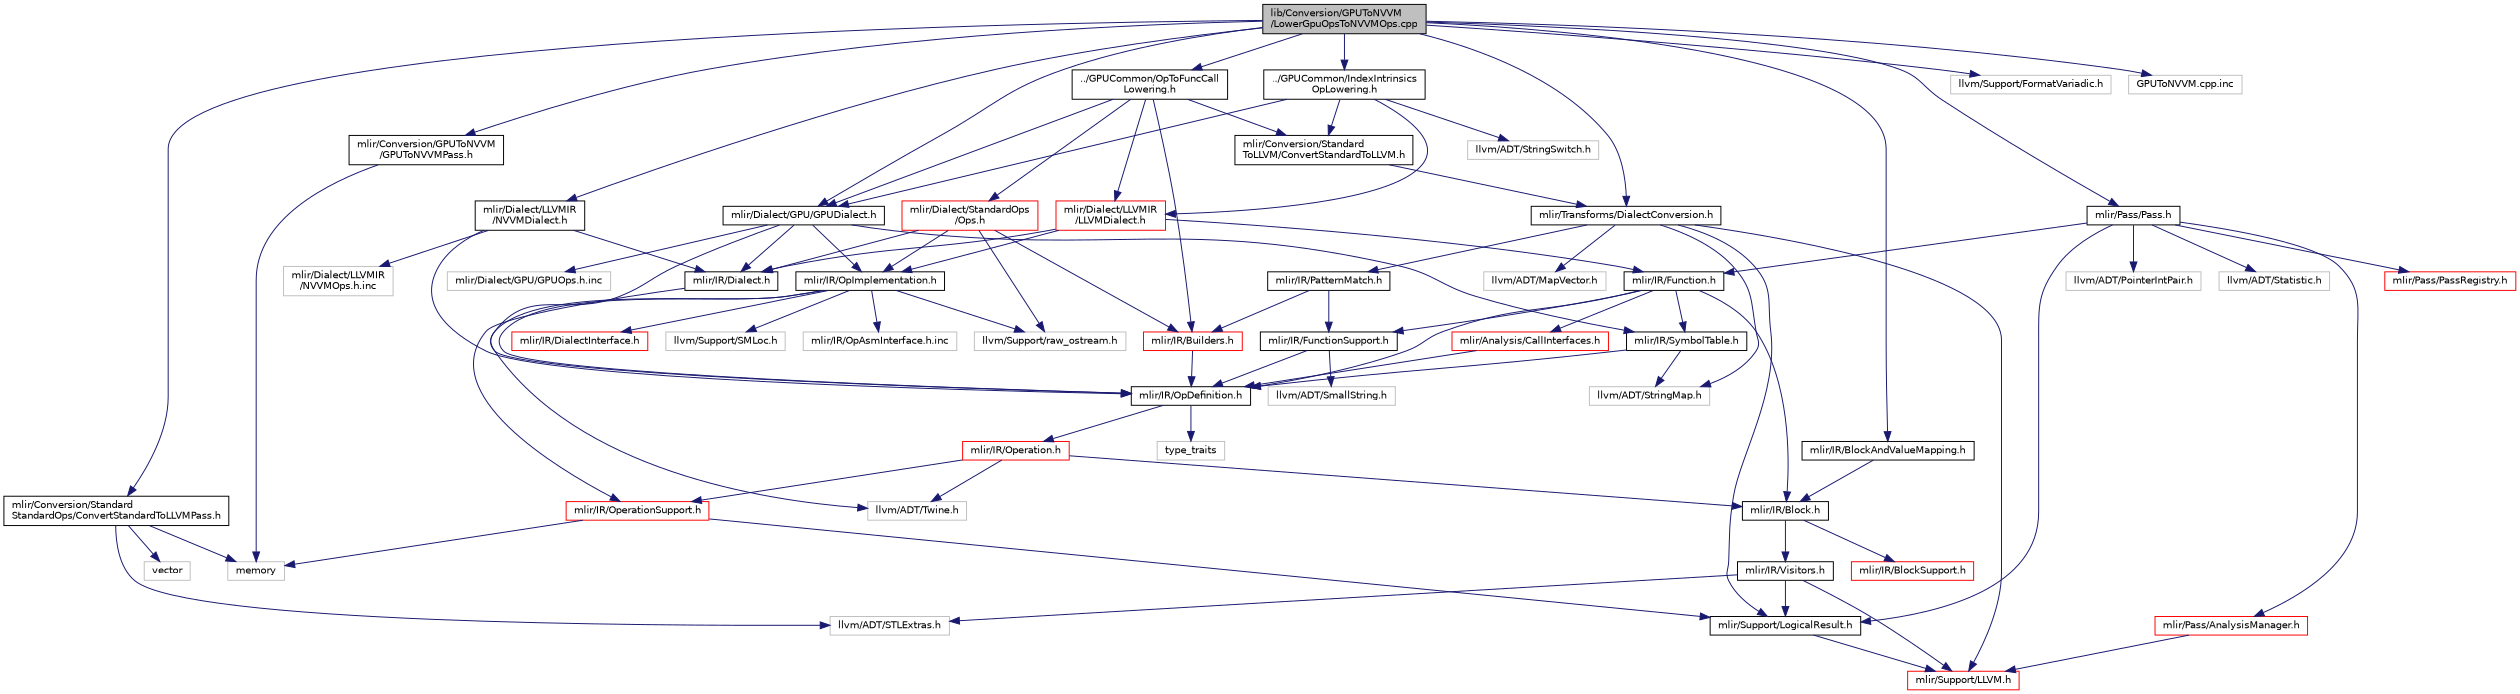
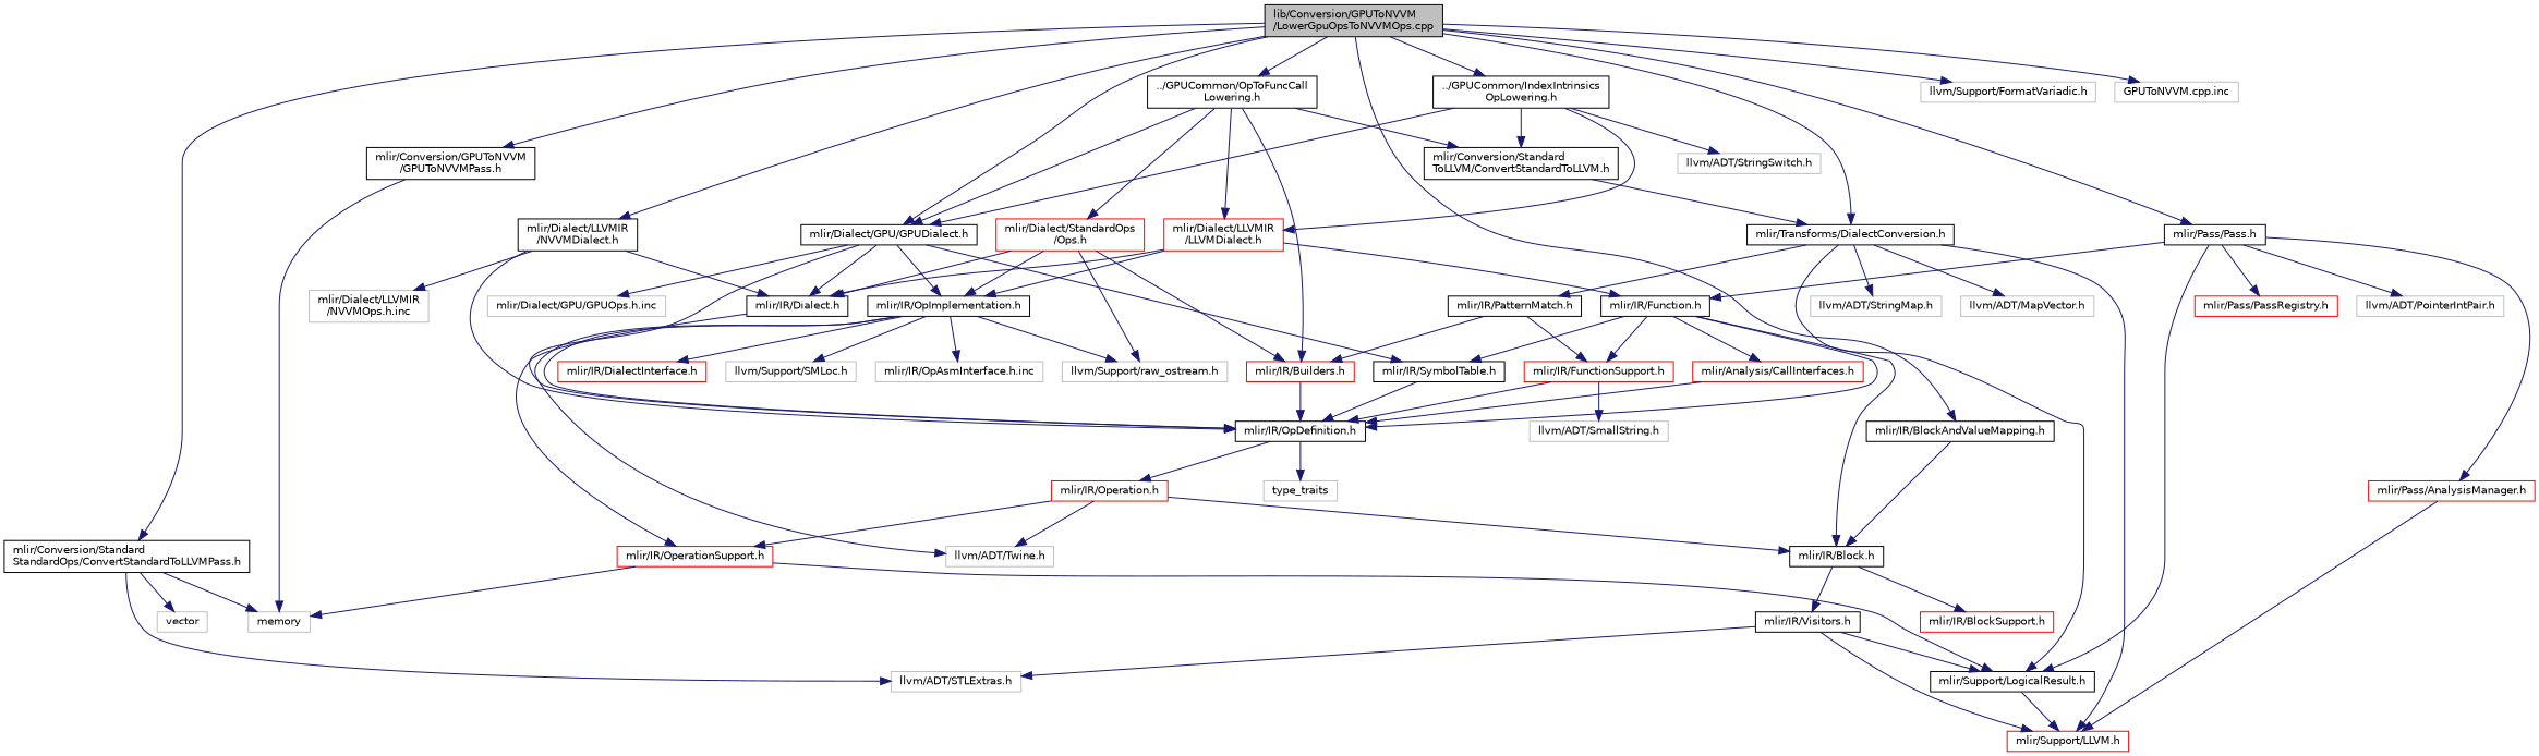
  digraph {
    node [color=black fontname=Helvetica fontsize=10 shape=record]
    edge [color=midnightblue fontname=Helvetica fontsize=10 labelfontname=Helvetica labelfontsize=10 style=solid]
    n1 [fillcolor=grey75 fontcolor=black height=0.2 label="lib/Conversion/GPUToNVVM\l/LowerGpuOpsToNVVMOps.cpp" style=filled width=0.4]
    n2 [height=0.2 label="mlir/Conversion/GPUToNVVM\l/GPUToNVVMPass.h" width=0.4]
    n3 [height=0.2 label="mlir/Conversion/Standard\lStandardOps/ConvertStandardToLLVMPass.h" width=0.4]
    n4 [height=0.2 label="mlir/Dialect/GPU/GPUDialect.h" width=0.4]
    n5 [height=0.2 label="mlir/Dialect/LLVMIR\l/NVVMDialect.h" width=0.4]
    n6 [height=0.2 label="mlir/IR/BlockAndValueMapping.h" width=0.4]
    n7 [height=0.2 label="mlir/Pass/Pass.h" width=0.4]
    n8 [height=0.2 label="mlir/Transforms/DialectConversion.h" width=0.4]
    n9 [color=grey75 height=0.2 label="llvm/Support/FormatVariadic.h" width=0.4]
    n10 [height=0.2 label="../GPUCommon/IndexIntrinsics\lOpLowering.h" width=0.4]
    n11 [height=0.2 label="../GPUCommon/OpToFuncCall\lLowering.h" width=0.4]
    n12 [color=grey75 height=0.2 label="GPUToNVVM.cpp.inc" width=0.4]
    n13 [color=grey75 height=0.2 label=memory width=0.4]
    n14 [color=grey75 height=0.2 label="llvm/ADT/STLExtras.h" width=0.4]
    n15 [color=grey75 height=0.2 label=vector width=0.4]
    n16 [height=0.2 label="mlir/IR/Dialect.h" width=0.4]
    n17 [height=0.2 label="mlir/IR/OpDefinition.h" width=0.4]
    n18 [height=0.2 label="mlir/IR/OpImplementation.h" width=0.4]
    n19 [height=0.2 label="mlir/IR/SymbolTable.h" width=0.4]
    n20 [color=grey75 height=0.2 label="mlir/Dialect/GPU/GPUOps.h.inc" width=0.4]
    n21 [color=grey75 height=0.2 label="mlir/Dialect/LLVMIR\l/NVVMOps.h.inc" width=0.4]
    n22 [height=0.2 label="mlir/IR/Block.h" width=0.4]
    n23 [height=0.2 label="mlir/Support/LogicalResult.h" width=0.4]
    n24 [height=0.2 label="mlir/IR/Function.h" width=0.4]
    n25 [color=red height=0.2 label="mlir/Pass/AnalysisManager.h" width=0.4]
    n26 [color=red height=0.2 label="mlir/Pass/PassRegistry.h" width=0.4]
    n27 [color=grey75 height=0.2 label="llvm/ADT/PointerIntPair.h" width=0.4]
-   n28 [color=grey75 height=0.2 label="llvm/ADT/Statistic.h" width=0.4]
    n29 [color=red height=0.2 label="mlir/Support/LLVM.h" width=0.4]
    n30 [color=grey75 height=0.2 label="llvm/ADT/StringMap.h" width=0.4]
    n31 [height=0.2 label="mlir/IR/PatternMatch.h" width=0.4]
    n32 [color=grey75 height=0.2 label="llvm/ADT/MapVector.h" width=0.4]
    n33 [height=0.2 label="mlir/Conversion/Standard\lToLLVM/ConvertStandardToLLVM.h" width=0.4]
    n34 [color=red height=0.2 label="mlir/Dialect/LLVMIR\l/LLVMDialect.h" width=0.4]
    n35 [color=grey75 height=0.2 label="llvm/ADT/StringSwitch.h" width=0.4]
    n36 [color=red height=0.2 label="mlir/IR/Builders.h" width=0.4]
    n37 [color=red height=0.2 label="mlir/Dialect/StandardOps\l/Ops.h" width=0.4]
    n38 [color=red height=0.2 label="mlir/IR/OperationSupport.h" width=0.4]
-   n39 [height=0.2 label="mlir/IR/FunctionSupport.h" width=0.4]
+   n39 [color=red height=0.2 label="mlir/IR/FunctionSupport.h" width=0.4]
    n40 [color=grey75 height=0.2 label="llvm/ADT/SmallString.h" width=0.4]
    n41 [color=red height=0.2 label="mlir/IR/Operation.h" width=0.4]
    n42 [color=grey75 height=0.2 label=type_traits width=0.4]
    n43 [color=grey75 height=0.2 label="llvm/ADT/Twine.h" width=0.4]
    n44 [color=red height=0.2 label="mlir/IR/DialectInterface.h" width=0.4]
    n45 [color=grey75 height=0.2 label="llvm/Support/SMLoc.h" width=0.4]
    n46 [color=grey75 height=0.2 label="llvm/Support/raw_ostream.h" width=0.4]
    n47 [color=grey75 height=0.2 label="mlir/IR/OpAsmInterface.h.inc" width=0.4]
    n48 [color=red height=0.2 label="mlir/IR/BlockSupport.h" width=0.4]
    n49 [height=0.2 label="mlir/IR/Visitors.h" width=0.4]
    n50 [color=red height=0.2 label="mlir/Analysis/CallInterfaces.h" width=0.4]
    n1 -> n2
    n1 -> n3
    n1 -> n4
    n1 -> n5
    n1 -> n6
    n1 -> n7
    n1 -> n8
    n1 -> n9
    n1 -> n10
    n1 -> n11
    n1 -> n12
    n2 -> n13
    n3 -> n13
    n3 -> n14
    n3 -> n15
    n4 -> n16
    n4 -> n17
    n4 -> n18
    n4 -> n19
    n4 -> n20
    n5 -> n16
    n5 -> n17
    n5 -> n21
    n6 -> n22
    n7 -> n23
    n7 -> n24
    n7 -> n25
    n7 -> n26
    n7 -> n27
-   n7 -> n28
    n8 -> n23
    n8 -> n29
    n8 -> n30
    n8 -> n31
    n8 -> n32
    n10 -> n4
    n10 -> n33
    n10 -> n34
    n10 -> n35
    n11 -> n4
    n11 -> n33
    n11 -> n34
    n11 -> n36
    n11 -> n37
    n16 -> n38
    n17 -> n41
    n17 -> n42
    n18 -> n17
    n18 -> n43
    n18 -> n44
    n18 -> n45
    n18 -> n46
    n18 -> n47
    n19 -> n17
-   n19 -> n30
    n22 -> n48
    n22 -> n49
    n23 -> n29
    n24 -> n17
    n24 -> n19
    n24 -> n22
    n24 -> n39
    n24 -> n50
    n25 -> n29
    n31 -> n36
    n31 -> n39
    n33 -> n8
    n34 -> n16
    n34 -> n18
    n34 -> n24
    n36 -> n17
    n37 -> n16
    n37 -> n18
    n37 -> n36
    n37 -> n46
    n38 -> n13
    n38 -> n23
    n39 -> n17
    n39 -> n40
    n41 -> n22
    n41 -> n38
    n41 -> n43
    n49 -> n14
    n49 -> n23
    n49 -> n29
    n50 -> n17
  }
